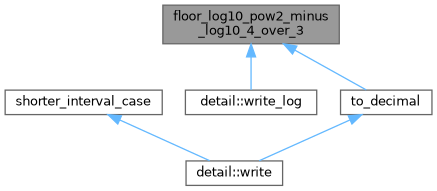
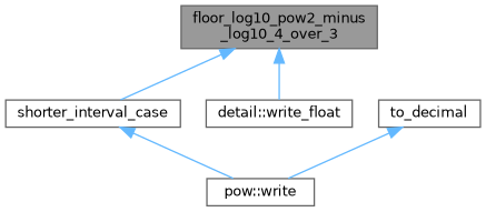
  digraph {
    rankdir=TB
    node [color=grey40 fillcolor=white fontname=Helvetica fontsize=10 shape=box style=filled]
    edge [color=steelblue1 dir=back fontname=Helvetica fontsize=10 labelfontname=Helvetica labelfontsize=10 style=solid]
    n1 [color=gray40 fillcolor=grey60 fontcolor=black height=0.2 label="floor_log10_pow2_minus\l_log10_4_over_3" width=0.4]
    n2 [height=0.2 label=shorter_interval_case width=0.4]
-   n3 [height=0.2 label="detail::write_log" width=0.4]
-   n4 [height=0.2 label="detail::write" width=0.4]
+   n3 [height=0.2 label="detail::write_float" width=0.4]
+   n4 [height=0.2 label="pow::write" width=0.4]
    n5 [height=0.2 label=to_decimal width=0.4]
-   n1 -> n5
+   n1 -> n2
    n1 -> n3
    n2 -> n4
    n5 -> n4
  }
